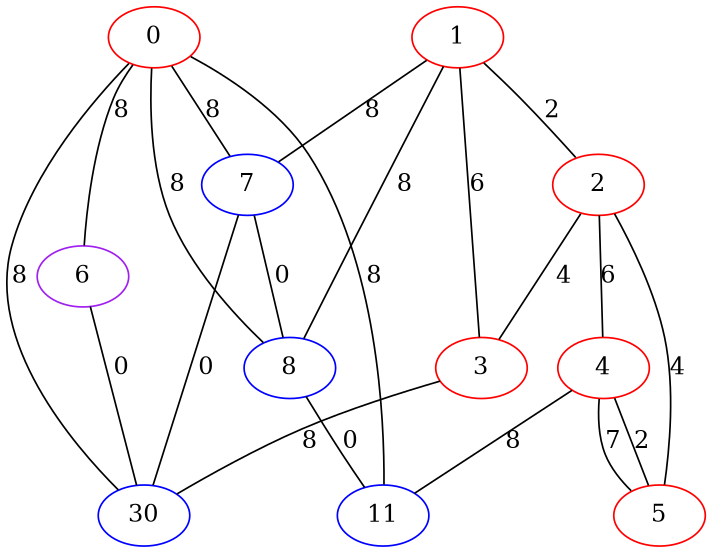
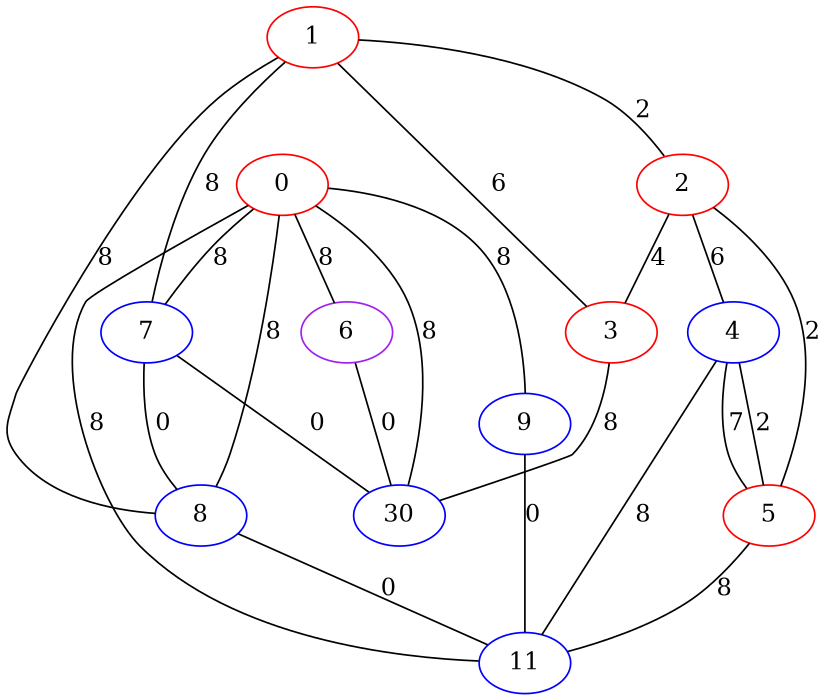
  graph {
    node [color=red weight=1]
    6 [color=purple weight=4]
    0
    7 [color=blue weight=3]
    8 [color=blue weight=3]
+   9 [color=blue weight=3]
    n6 [color=blue label=30 weight=3]
    11 [color=blue weight=3]
    1
    2
    3
-   4
+   4 [color=blue]
    5
    6 -- n6 [label=0]
    0 -- 6 [label=8]
    0 -- 7 [label=8]
    0 -- 8 [label=8]
+   0 -- 9 [label=8]
    0 -- n6 [label=8]
    0 -- 11 [label=8]
    7 -- 8 [label=0]
    7 -- n6 [label=0]
    8 -- 11 [label=0]
+   9 -- 11 [label=0]
    1 -- 7 [label=8]
    1 -- 8 [label=8]
    1 -- 2 [label=2]
    1 -- 3 [label=6]
    2 -- 3 [label=4]
    2 -- 4 [label=6]
-   2 -- 5 [label=4]
+   2 -- 5 [label=2]
    3 -- n6 [label=8]
    4 -- 11 [label=8]
    4 -- 5 [label=7]
    4 -- 5 [label=2]
+   5 -- 11 [label=8]
  }
